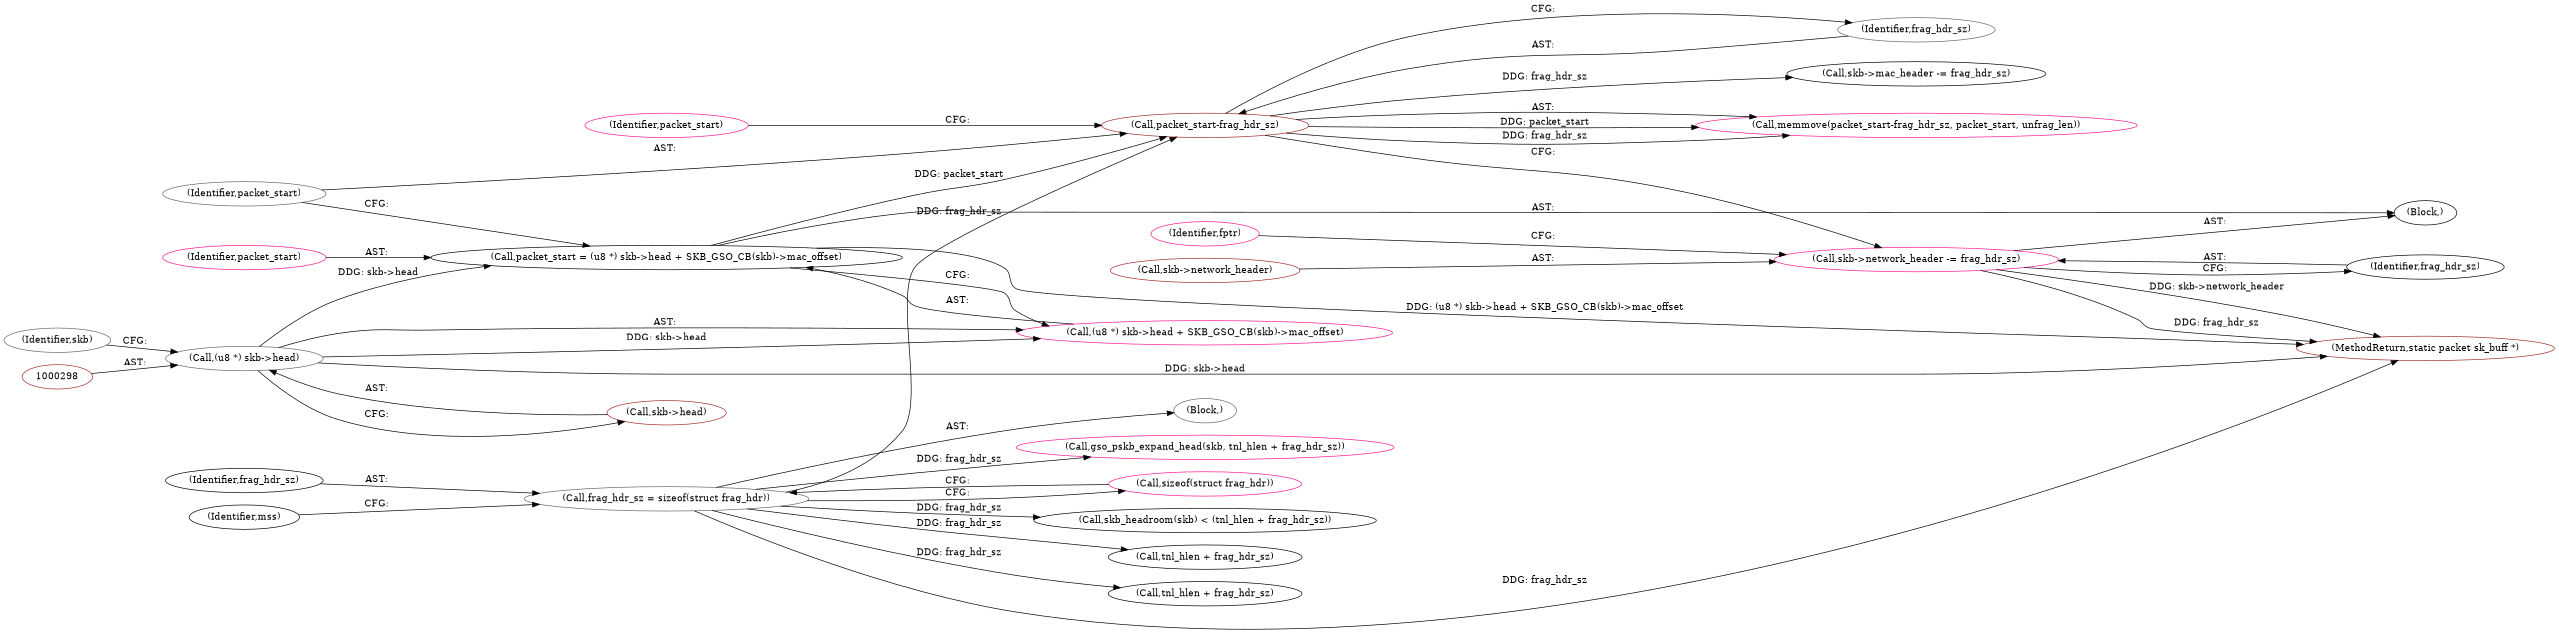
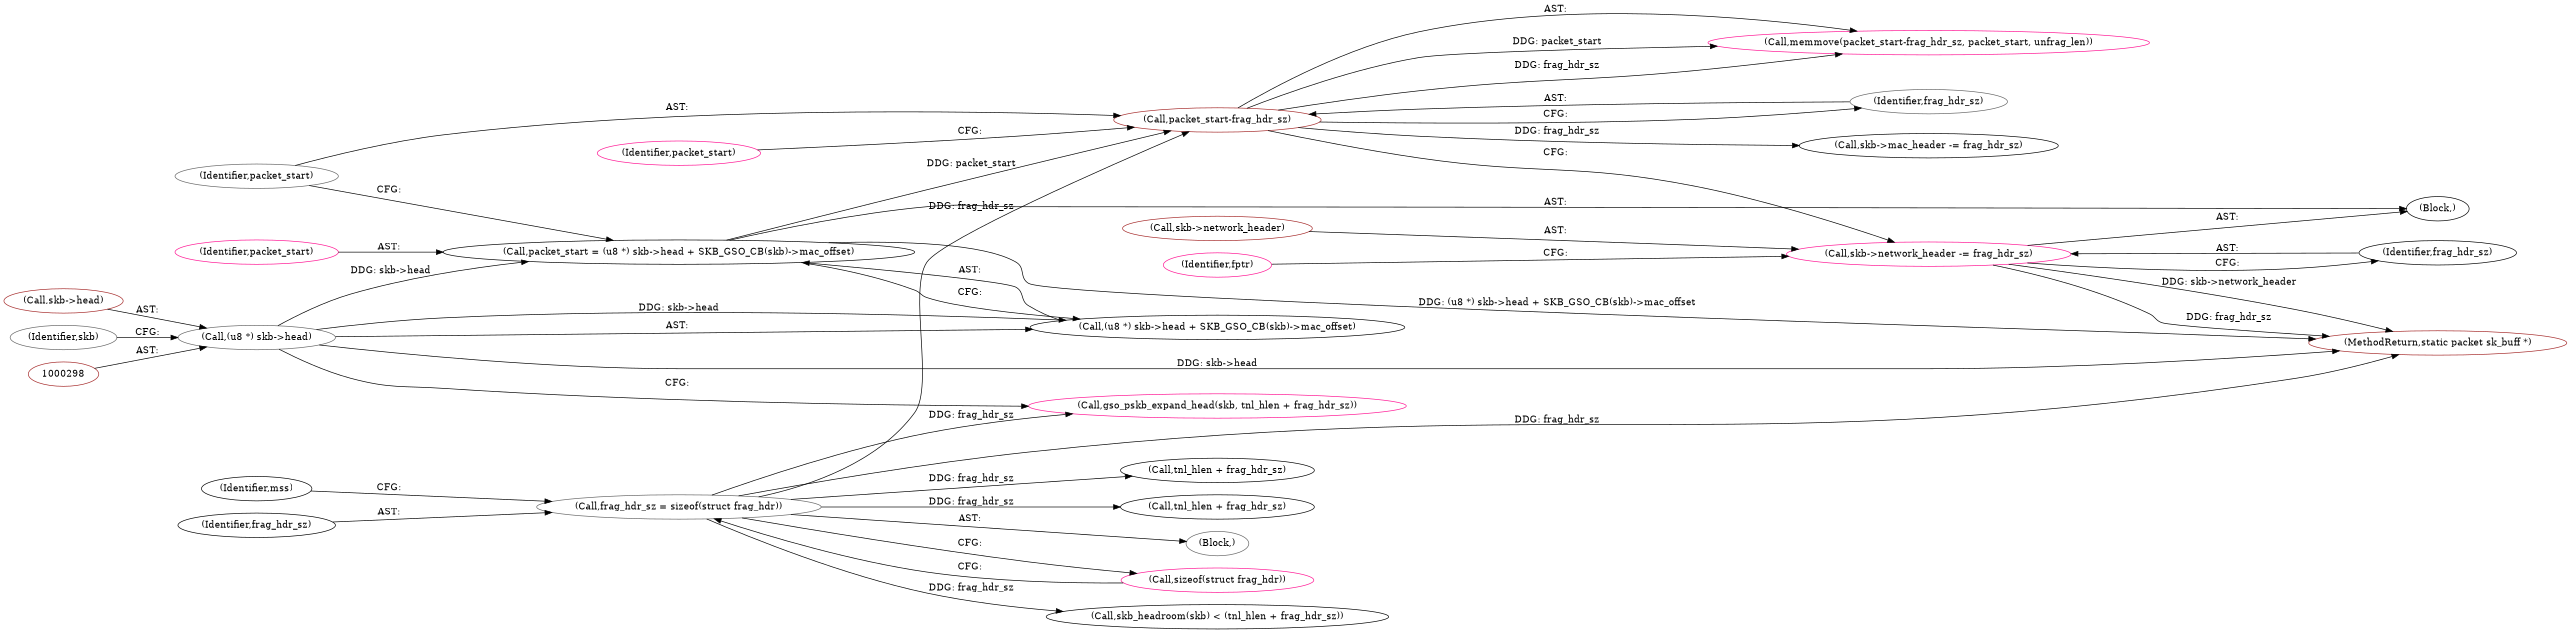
  digraph {
    rankdir=LR
    node [color=black]
    n1 [color=deeppink label="(Call,skb->network_header -= frag_hdr_sz)"]
    n2 [label="(Block,)"]
    n3 [color=brown label="(MethodReturn,static packet sk_buff *)"]
    n4 [label="(Identifier,frag_hdr_sz)"]
    n5 [color=brown label="(Call,packet_start-frag_hdr_sz)"]
    n6 [color=gray40 label="(Identifier,frag_hdr_sz)"]
    n7 [label="(Call,skb->mac_header -= frag_hdr_sz)"]
    n8 [color=deeppink label="(Call,memmove(packet_start-frag_hdr_sz, packet_start, unfrag_len))"]
    n9 [label="(Call,packet_start = (u8 *) skb->head + SKB_GSO_CB(skb)->mac_offset)"]
-   n10 [color=deeppink label="(Call,(u8 *) skb->head + SKB_GSO_CB(skb)->mac_offset)"]
+   n10 [label="(Call,(u8 *) skb->head + SKB_GSO_CB(skb)->mac_offset)"]
    n11 [color=gray40 label="(Call,(u8 *) skb->head)"]
    n12 [color=brown label="(Call,skb->head)"]
    n13 [color=gray40 label="(Call,frag_hdr_sz = sizeof(struct frag_hdr))"]
    n14 [color=deeppink label="(Call,gso_pskb_expand_head(skb, tnl_hlen + frag_hdr_sz))"]
    n15 [label="(Call,skb_headroom(skb) < (tnl_hlen + frag_hdr_sz))"]
    n16 [label="(Call,tnl_hlen + frag_hdr_sz)"]
    n17 [label="(Call,tnl_hlen + frag_hdr_sz)"]
    n18 [color=deeppink label="(Call,sizeof(struct frag_hdr))"]
    n19 [color=gray40 label="(Block,)"]
    n20 [color=deeppink label="(Identifier,packet_start)"]
    n21 [color=deeppink label="(Identifier,fptr)"]
    n22 [color=brown label="(Call,skb->network_header)"]
    n23 [color=deeppink label="(Identifier,packet_start)"]
    n24 [label="(Identifier,mss)"]
    n25 [color=gray40 label="(Identifier,skb)"]
    n26 [color=gray40 label="(Identifier,packet_start)"]
    n27 [label="(Identifier,frag_hdr_sz)"]
    1000298 [color=brown]
    n1 -> n2 [label="AST: "]
    n1 -> n3 [label="DDG: skb->network_header"]
    n1 -> n3 [label="DDG: frag_hdr_sz"]
    n1 -> n4 [label="CFG: "]
    n4 -> n1 [label="AST: "]
    n5 -> n1 [label="CFG: "]
    n5 -> n6 [label="CFG: "]
    n5 -> n7 [label="DDG: frag_hdr_sz"]
    n5 -> n8 [label="AST: "]
    n5 -> n8 [label="DDG: packet_start"]
    n5 -> n8 [label="DDG: frag_hdr_sz"]
    n6 -> n5 [label="AST: "]
    n9 -> n2 [label="AST: "]
    n9 -> n3 [label="DDG: (u8 *) skb->head + SKB_GSO_CB(skb)->mac_offset"]
    n9 -> n5 [label="DDG: packet_start"]
    n9 -> n10 [label="CFG: "]
    n10 -> n9 [label="AST: "]
    n11 -> n3 [label="DDG: skb->head"]
    n11 -> n9 [label="DDG: skb->head"]
    n11 -> n10 [label="AST: "]
    n11 -> n10 [label="DDG: skb->head"]
-   n11 -> n12 [label="CFG: "]
+   n11 -> n14 [label="CFG: "]
    n12 -> n11 [label="AST: "]
    n13 -> n3 [label="DDG: frag_hdr_sz"]
    n13 -> n5 [label="DDG: frag_hdr_sz"]
    n13 -> n14 [label="DDG: frag_hdr_sz"]
    n13 -> n15 [label="DDG: frag_hdr_sz"]
    n13 -> n16 [label="DDG: frag_hdr_sz"]
    n13 -> n17 [label="DDG: frag_hdr_sz"]
    n13 -> n18 [label="CFG: "]
    n13 -> n19 [label="AST: "]
    n18 -> n13 [label="CFG: "]
    n20 -> n5 [label="CFG: "]
    n21 -> n1 [label="CFG: "]
    n22 -> n1 [label="AST: "]
    n23 -> n9 [label="AST: "]
    n24 -> n13 [label="CFG: "]
    n25 -> n11 [label="CFG: "]
    n26 -> n5 [label="AST: "]
    n26 -> n9 [label="CFG: "]
    n27 -> n13 [label="AST: "]
    1000298 -> n11 [label="AST: "]
  }
